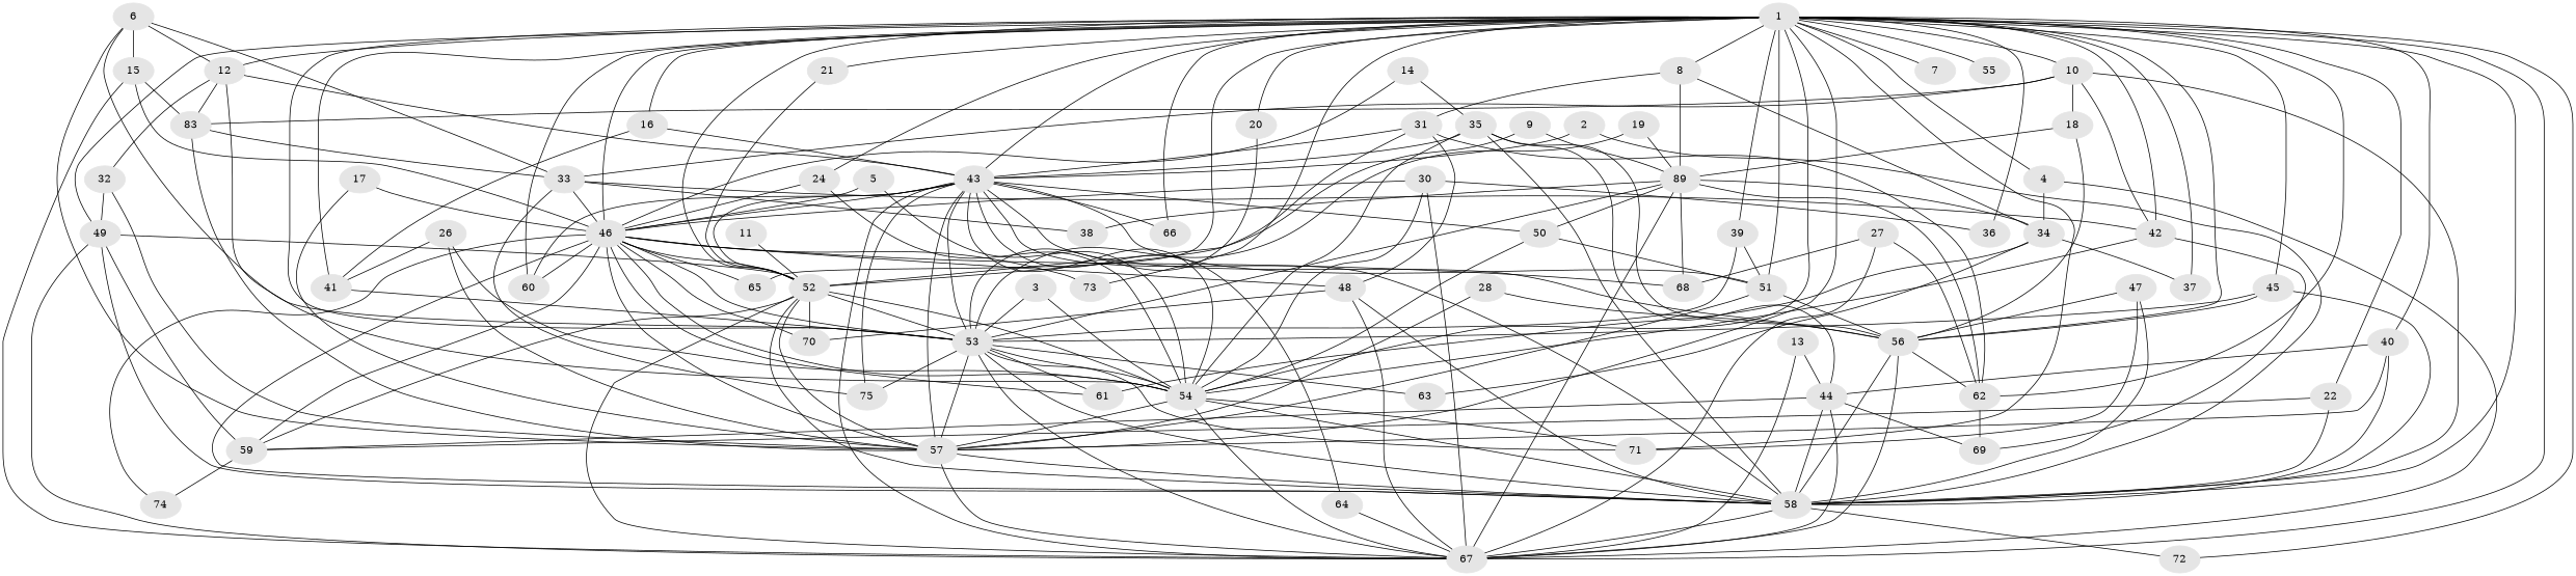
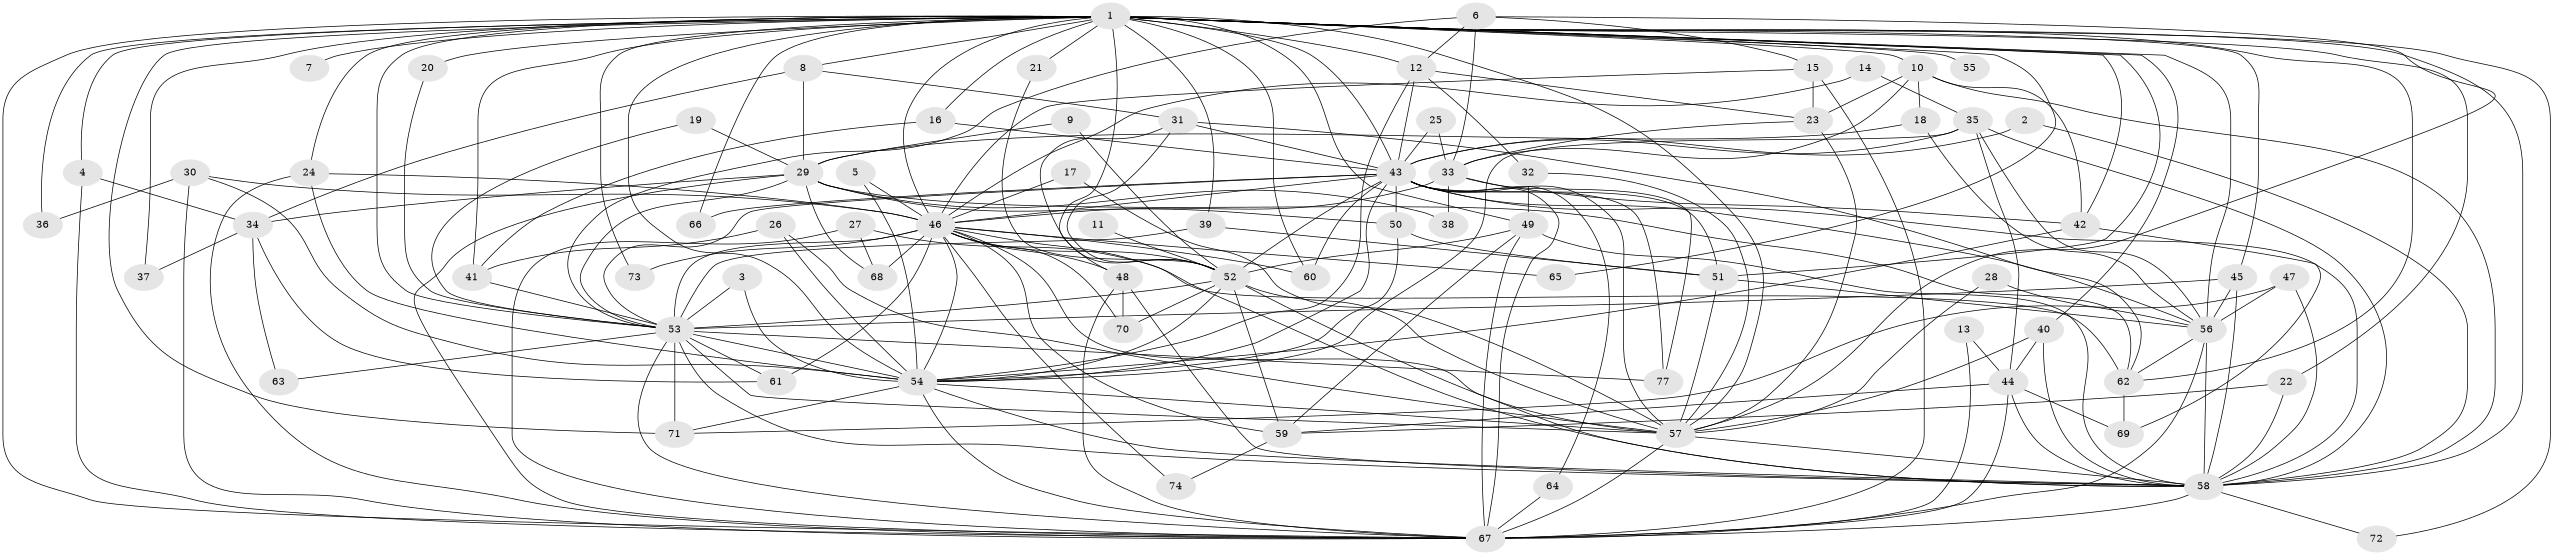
  graph {
    node [color=gray90 style=filled]
    edge [weight=1.0]
    1
    4
    7
    8
    10
    12
    16
    20
    21
    22
    24
    36
    37
    39
    40
    41
    42
    43
    45
    46
    49
    51
    52
    53
    54
    55
    56
    57
    58
    60
    62
    65
    66
    67
    71
    72
    73
    34
-   29 [label=89]
+   29
    31
    33
    18
-   23 [label=83]
+   23
    32
    59
    61
    63
    44
    69
    50
-   75
+   75 [label=77]
    64
    68
    48
    70
    74
    2
    3
    5
    6
    15
    38
    9
    11
    13
    14
    35
    17
    19
+   25
    26
    27
    28
    30
    47
    1 -- 4
    1 -- 7 [weight=2.0]
    1 -- 8
    1 -- 10
    1 -- 12
    1 -- 16
    1 -- 20
    1 -- 21
    1 -- 22
    1 -- 24
    1 -- 36
    1 -- 37
    1 -- 39
    1 -- 40
    1 -- 41
    1 -- 42 [weight=2.0]
    1 -- 43 [weight=2.0]
    1 -- 45
    1 -- 46 [weight=3.0]
    1 -- 49
    1 -- 51 [weight=2.0]
    1 -- 52 [weight=2.0]
    1 -- 53 [weight=4.0]
    1 -- 54 [weight=2.0]
    1 -- 55 [weight=2.0]
    1 -- 56
    1 -- 57 [weight=2.0]
    1 -- 58 [weight=2.0]
    1 -- 60
    1 -- 62
    1 -- 65
    1 -- 66
    1 -- 67 [weight=2.0]
    1 -- 71
    1 -- 72
    1 -- 73
    4 -- 67
    4 -- 34
    8 -- 34
    8 -- 29 [weight=2.0]
    8 -- 31
    10 -- 42
    10 -- 58
    10 -- 33
    10 -- 18
    10 -- 23
    12 -- 43
    12 -- 54
    12 -- 23
    12 -- 32
    16 -- 41
    16 -- 43
    20 -- 53
    21 -- 52
    22 -- 58
    22 -- 59
    24 -- 46
    24 -- 54
    39 -- 51
    39 -- 53
    40 -- 57
    40 -- 58
    40 -- 44
    41 -- 53
    42 -- 54
    42 -- 69
    43 -- 46
    43 -- 51
    43 -- 52
    43 -- 53
    43 -- 54
    43 -- 56
    43 -- 57
    43 -- 58
    43 -- 60
    43 -- 66
    43 -- 67 [weight=2.0]
    43 -- 50
    43 -- 75
    43 -- 64
    45 -- 53
    45 -- 56 [weight=2.0]
    45 -- 58
    46 -- 52 [weight=2.0]
    46 -- 53
    46 -- 54
    46 -- 57
    46 -- 58
    46 -- 60
    46 -- 65
    46 -- 73
    46 -- 59
    46 -- 61
    46 -- 68 [weight=2.0]
    46 -- 48
    46 -- 70
    46 -- 74
    49 -- 52
    49 -- 58
    49 -- 67
    49 -- 59
    51 -- 56
    51 -- 57
    52 -- 53 [weight=2.0]
    52 -- 54
    52 -- 57 [weight=3.0]
    52 -- 58 [weight=2.0]
-   52 -- 67
+   24 -- 67
    52 -- 59
    52 -- 70
    53 -- 54 [weight=3.0]
    53 -- 57
    53 -- 58
    53 -- 67
    53 -- 71
    53 -- 61
    53 -- 63
    53 -- 75
    54 -- 57
    54 -- 58
    54 -- 67
    54 -- 71
    56 -- 58
    56 -- 62
    56 -- 67 [weight=2.0]
    57 -- 58
    57 -- 67
    58 -- 67 [weight=2.0]
    58 -- 72
    62 -- 69
    34 -- 37
    34 -- 61
    34 -- 63
    29 -- 53
    29 -- 62
    29 -- 67
    29 -- 34
    29 -- 50
    29 -- 68
    29 -- 38
    31 -- 43
    31 -- 52
    31 -- 62
    31 -- 48
    33 -- 42
    33 -- 46
    33 -- 75
    33 -- 38
    18 -- 56
    18 -- 29
    23 -- 57
    23 -- 33
    32 -- 49
    32 -- 57
    59 -- 74
    44 -- 58 [weight=2.0]
    44 -- 67
    44 -- 59
    44 -- 69
    50 -- 51
    50 -- 54
    64 -- 67 [weight=2.0]
    48 -- 58
    48 -- 67
    48 -- 70
    2 -- 43
    2 -- 58
    3 -- 53
    3 -- 54
    5 -- 46
    5 -- 54
    6 -- 12
    6 -- 53
    6 -- 57
    6 -- 33
    6 -- 15
    15 -- 46
    15 -- 67
    15 -- 23
    9 -- 52
    9 -- 29
    11 -- 52
    13 -- 67
    13 -- 44
    14 -- 46
    14 -- 35
    35 -- 43
    35 -- 54
    35 -- 56
    35 -- 58
    35 -- 44
    17 -- 46
    17 -- 57
    19 -- 53
    19 -- 29
+   25 -- 43
+   25 -- 33
    26 -- 41
    26 -- 54
    26 -- 57
    27 -- 62
    27 -- 67
    27 -- 68
    28 -- 56
    28 -- 57 [weight=2.0]
    30 -- 36
    30 -- 46
    30 -- 54
    30 -- 67 [weight=2.0]
    47 -- 56
    47 -- 58
    47 -- 71
  }
